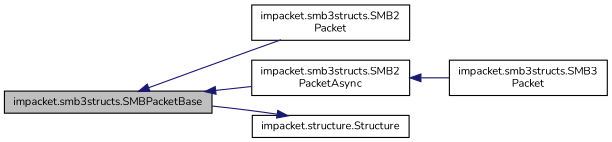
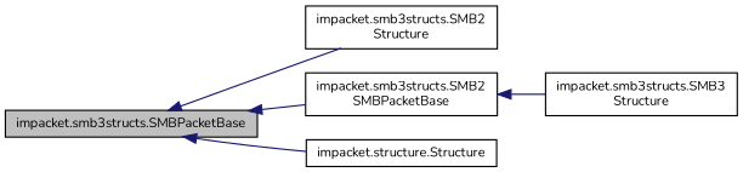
  digraph {
    fontname=Nunito
    rankdir=LR
    node [color=black fillcolor=white fontname=Nunito fontsize=10 shape=record style=filled]
    edge [color=midnightblue dir=back fontname=Nunito fontsize=10 labelfontname=Helvetica labelfontsize=10 style=solid]
    n1 [fillcolor=grey75 fontcolor=black height=0.2 label="impacket.smb3structs.SMBPacketBase" width=0.4]
-   n2 [height=0.2 label="impacket.smb3structs.SMB2\lPacket" width=0.4]
-   n3 [height=0.2 label="impacket.smb3structs.SMB2\lPacketAsync" width=0.4]
-   n4 [height=0.2 label="impacket.smb3structs.SMB3\lPacket" width=0.4]
+   n2 [height=0.2 label="impacket.smb3structs.SMB2\lStructure" width=0.4]
+   n3 [height=0.2 label="impacket.smb3structs.SMB2\lSMBPacketBase" width=0.4]
+   n4 [height=0.2 label="impacket.smb3structs.SMB3\lStructure" width=0.4]
    n5 [height=0.2 label="impacket.structure.Structure" width=0.4]
    n1 -> n2
    n1 -> n3
    n3 -> n4
-   n5 -> n1
+   n1 -> n5
  }
